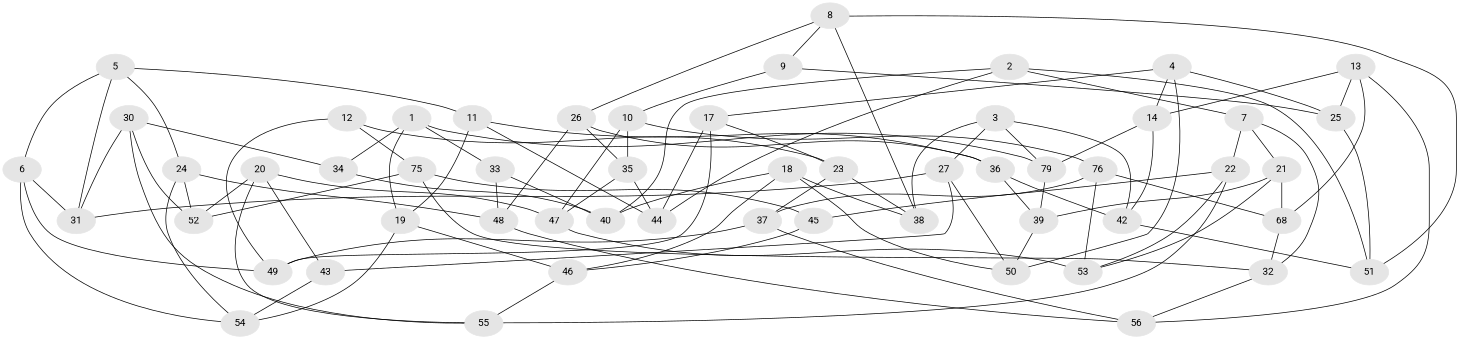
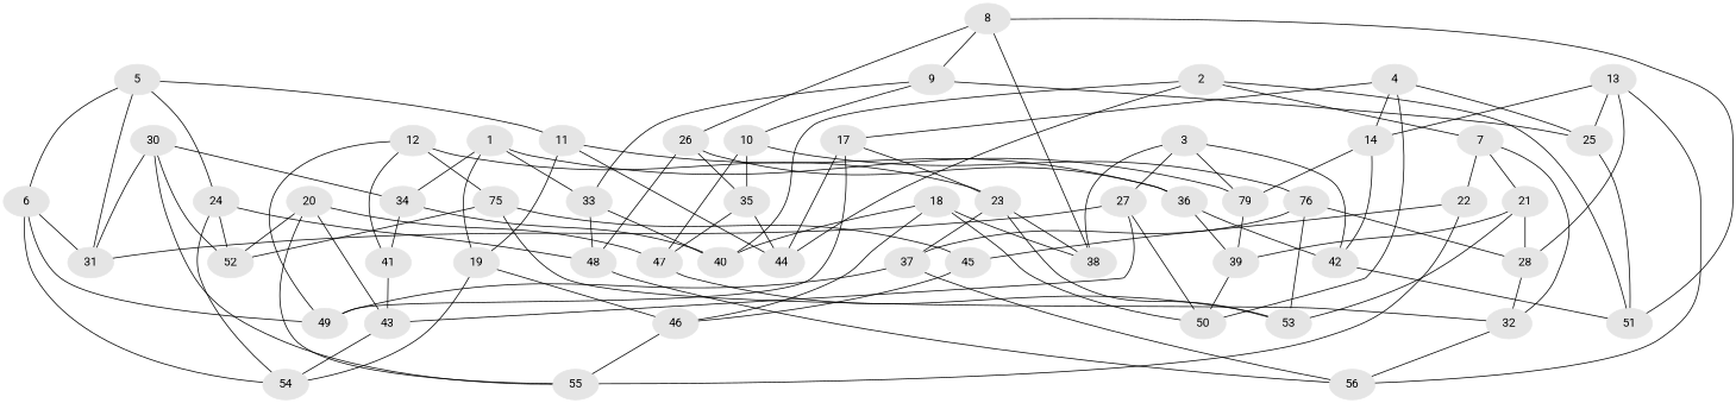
  graph {
    fontname=Roboto
    node [color=gray90 fontname=Roboto style=filled]
    edge [fontname=Roboto]
    1
    19
    n3 [label=79]
    33
    34
    54
    46
    39
    40
    48
+   41
    2
    7
    44
    51
    21
    22
    32
    3
    27
    38
    42
    50
    31
    43
    4
    14
    17
    25
    49
    23
    5
    6
    11
    24
    36
    52
-   28 [label=68]
+   28
    53
    45
    55
    56
    8
    9
    26
    10
    35
    n48 [label=76]
    47
    37
    12
    n52 [label=75]
    13
    18
    20
    30
    1 -- 19
    1 -- n3
    1 -- 33
    1 -- 34
    19 -- 54
    19 -- 46
    n3 -- 39
    33 -- 40
    33 -- 48
    34 -- 40
+   34 -- 41
    46 -- 55
    39 -- 50
    48 -- 56
+   41 -- 43
    2 -- 40
    2 -- 7
    2 -- 44
    2 -- 51
    7 -- 21
    7 -- 22
    7 -- 32
    21 -- 39
    21 -- 28
    21 -- 53
-   22 -- 53
+   23 -- 53
    22 -- 45
    22 -- 55
    32 -- 56
    3 -- n3
    3 -- 27
    3 -- 38
    3 -- 42
    27 -- 50
    27 -- 31
    27 -- 43
    42 -- 51
    43 -- 54
    4 -- 50
    4 -- 14
    4 -- 17
    4 -- 25
    14 -- n3
    14 -- 42
    17 -- 44
    17 -- 49
    17 -- 23
    25 -- 51
    23 -- 38
    23 -- 37
    5 -- 31
    5 -- 6
    5 -- 11
    5 -- 24
    6 -- 54
    6 -- 31
    6 -- 49
    11 -- 19
    11 -- 44
    11 -- 36
    24 -- 54
    24 -- 48
    24 -- 52
    36 -- 39
    36 -- 42
    28 -- 32
    45 -- 46
    8 -- 51
    8 -- 38
    8 -- 9
    8 -- 26
+   9 -- 33
    9 -- 25
    9 -- 10
    26 -- 48
    26 -- 36
    26 -- 35
    10 -- 35
    10 -- n48
    10 -- 47
    35 -- 44
    35 -- 47
    n48 -- 28
    n48 -- 53
    n48 -- 37
    47 -- 53
    37 -- 49
    37 -- 56
+   12 -- 41
    12 -- 49
    12 -- 23
    12 -- n52
    n52 -- 32
    n52 -- 52
    n52 -- 45
    13 -- 14
    13 -- 25
    13 -- 28
    13 -- 56
    18 -- 46
    18 -- 40
    18 -- 38
    18 -- 50
    20 -- 43
    20 -- 52
    20 -- 55
    20 -- 47
    30 -- 34
    30 -- 31
    30 -- 52
    30 -- 55
  }
